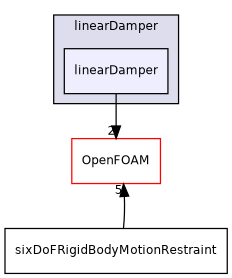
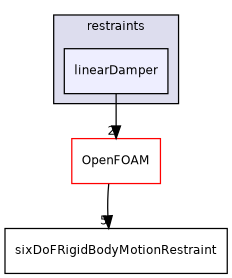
  digraph {
    compound=true
    node [fontname=Helvetica fontsize=10 shape=box]
    edge [labeldistance=1.5 labelfontname=Helvetica labelfontsize=10]
    n1 [fillcolor="#eeeeff" label=linearDamper pencolor=black style=filled]
    n2 [color=red label=OpenFOAM]
    n3 [label=sixDoFRigidBodyMotionRestraint]
    subgraph cluster_1 {
      bgcolor="#ddddee"
      fontname=Helvetica
      fontsize=10
-     label=linearDamper
+     label=restraints
      pencolor=black
      n1
    }
    n1 -> n2 [headlabel=2]
-   n3 -> n2 [headlabel=5]
+   n2 -> n3 [headlabel=5]
  }
